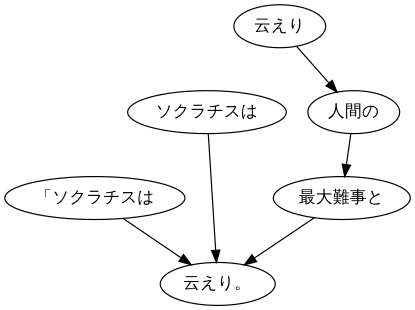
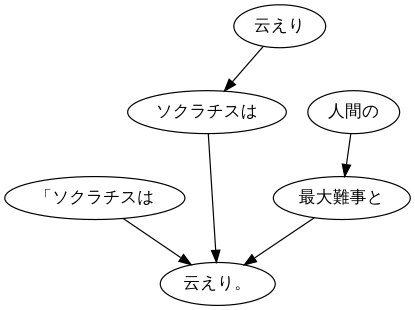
  digraph {
    n1 [label="「ソクラチスは"]
    n2 [label="云えり。"]
    n3 [label="云えり"]
    n4 [label="ソクラチスは"]
    n5 [label="人間の"]
    n6 [label="最大難事と"]
    n1 -> n2
-   n3 -> n5
+   n3 -> n4
    n4 -> n2
    n5 -> n6
    n6 -> n2
  }
